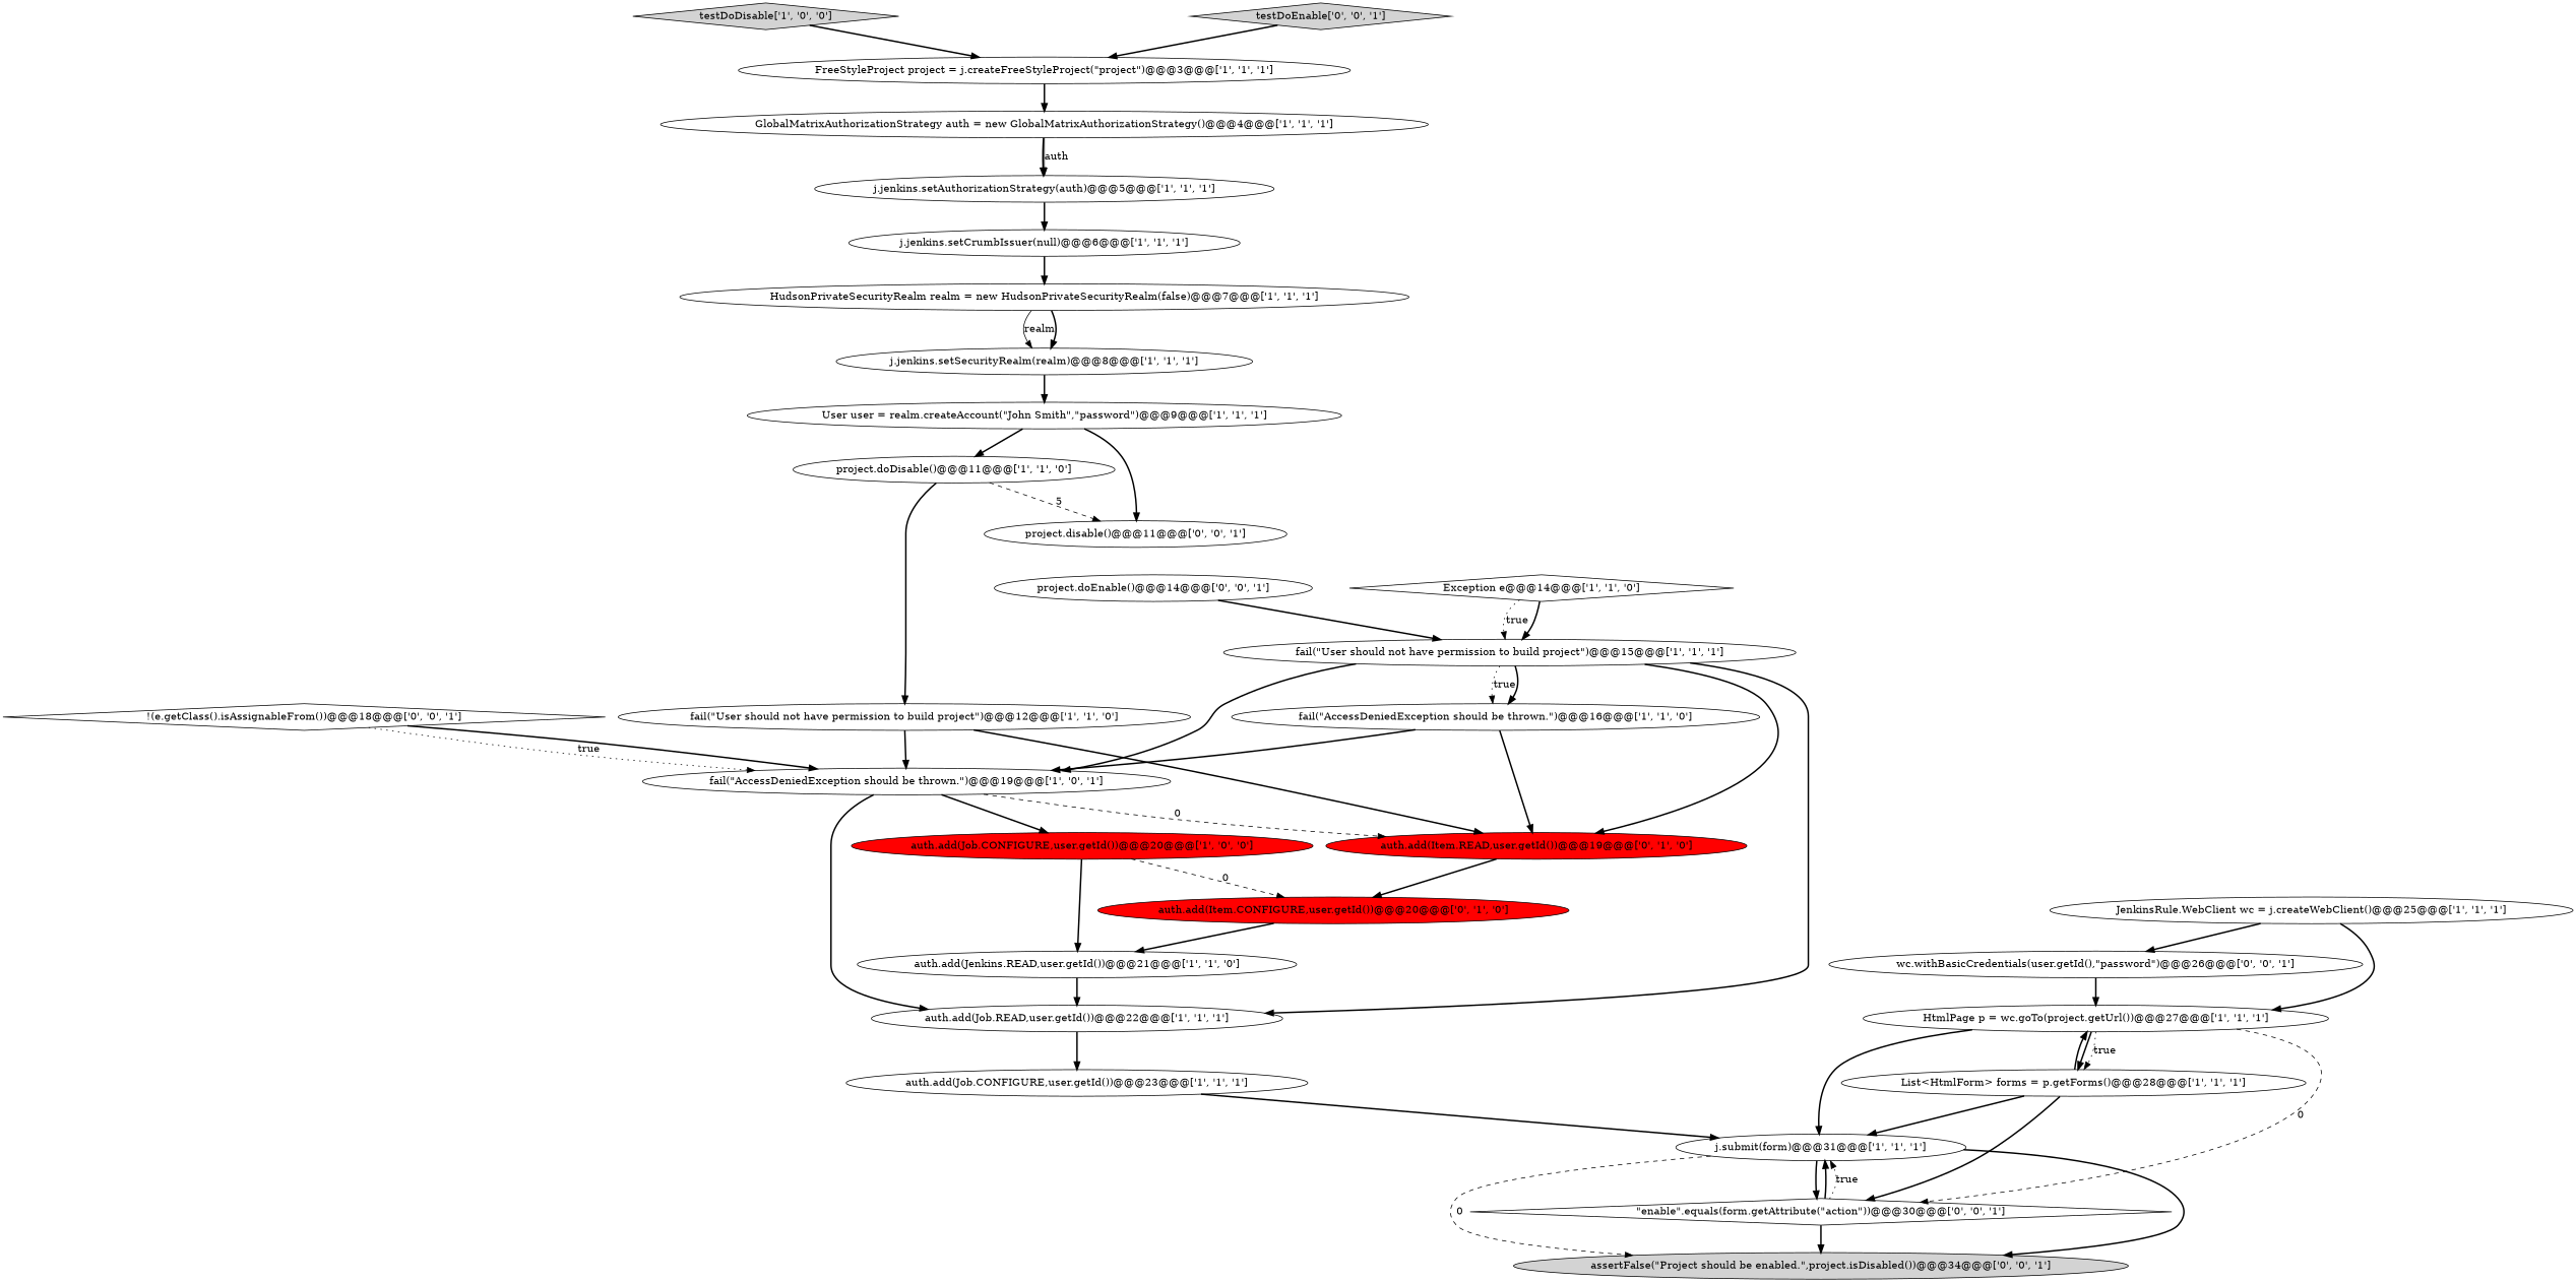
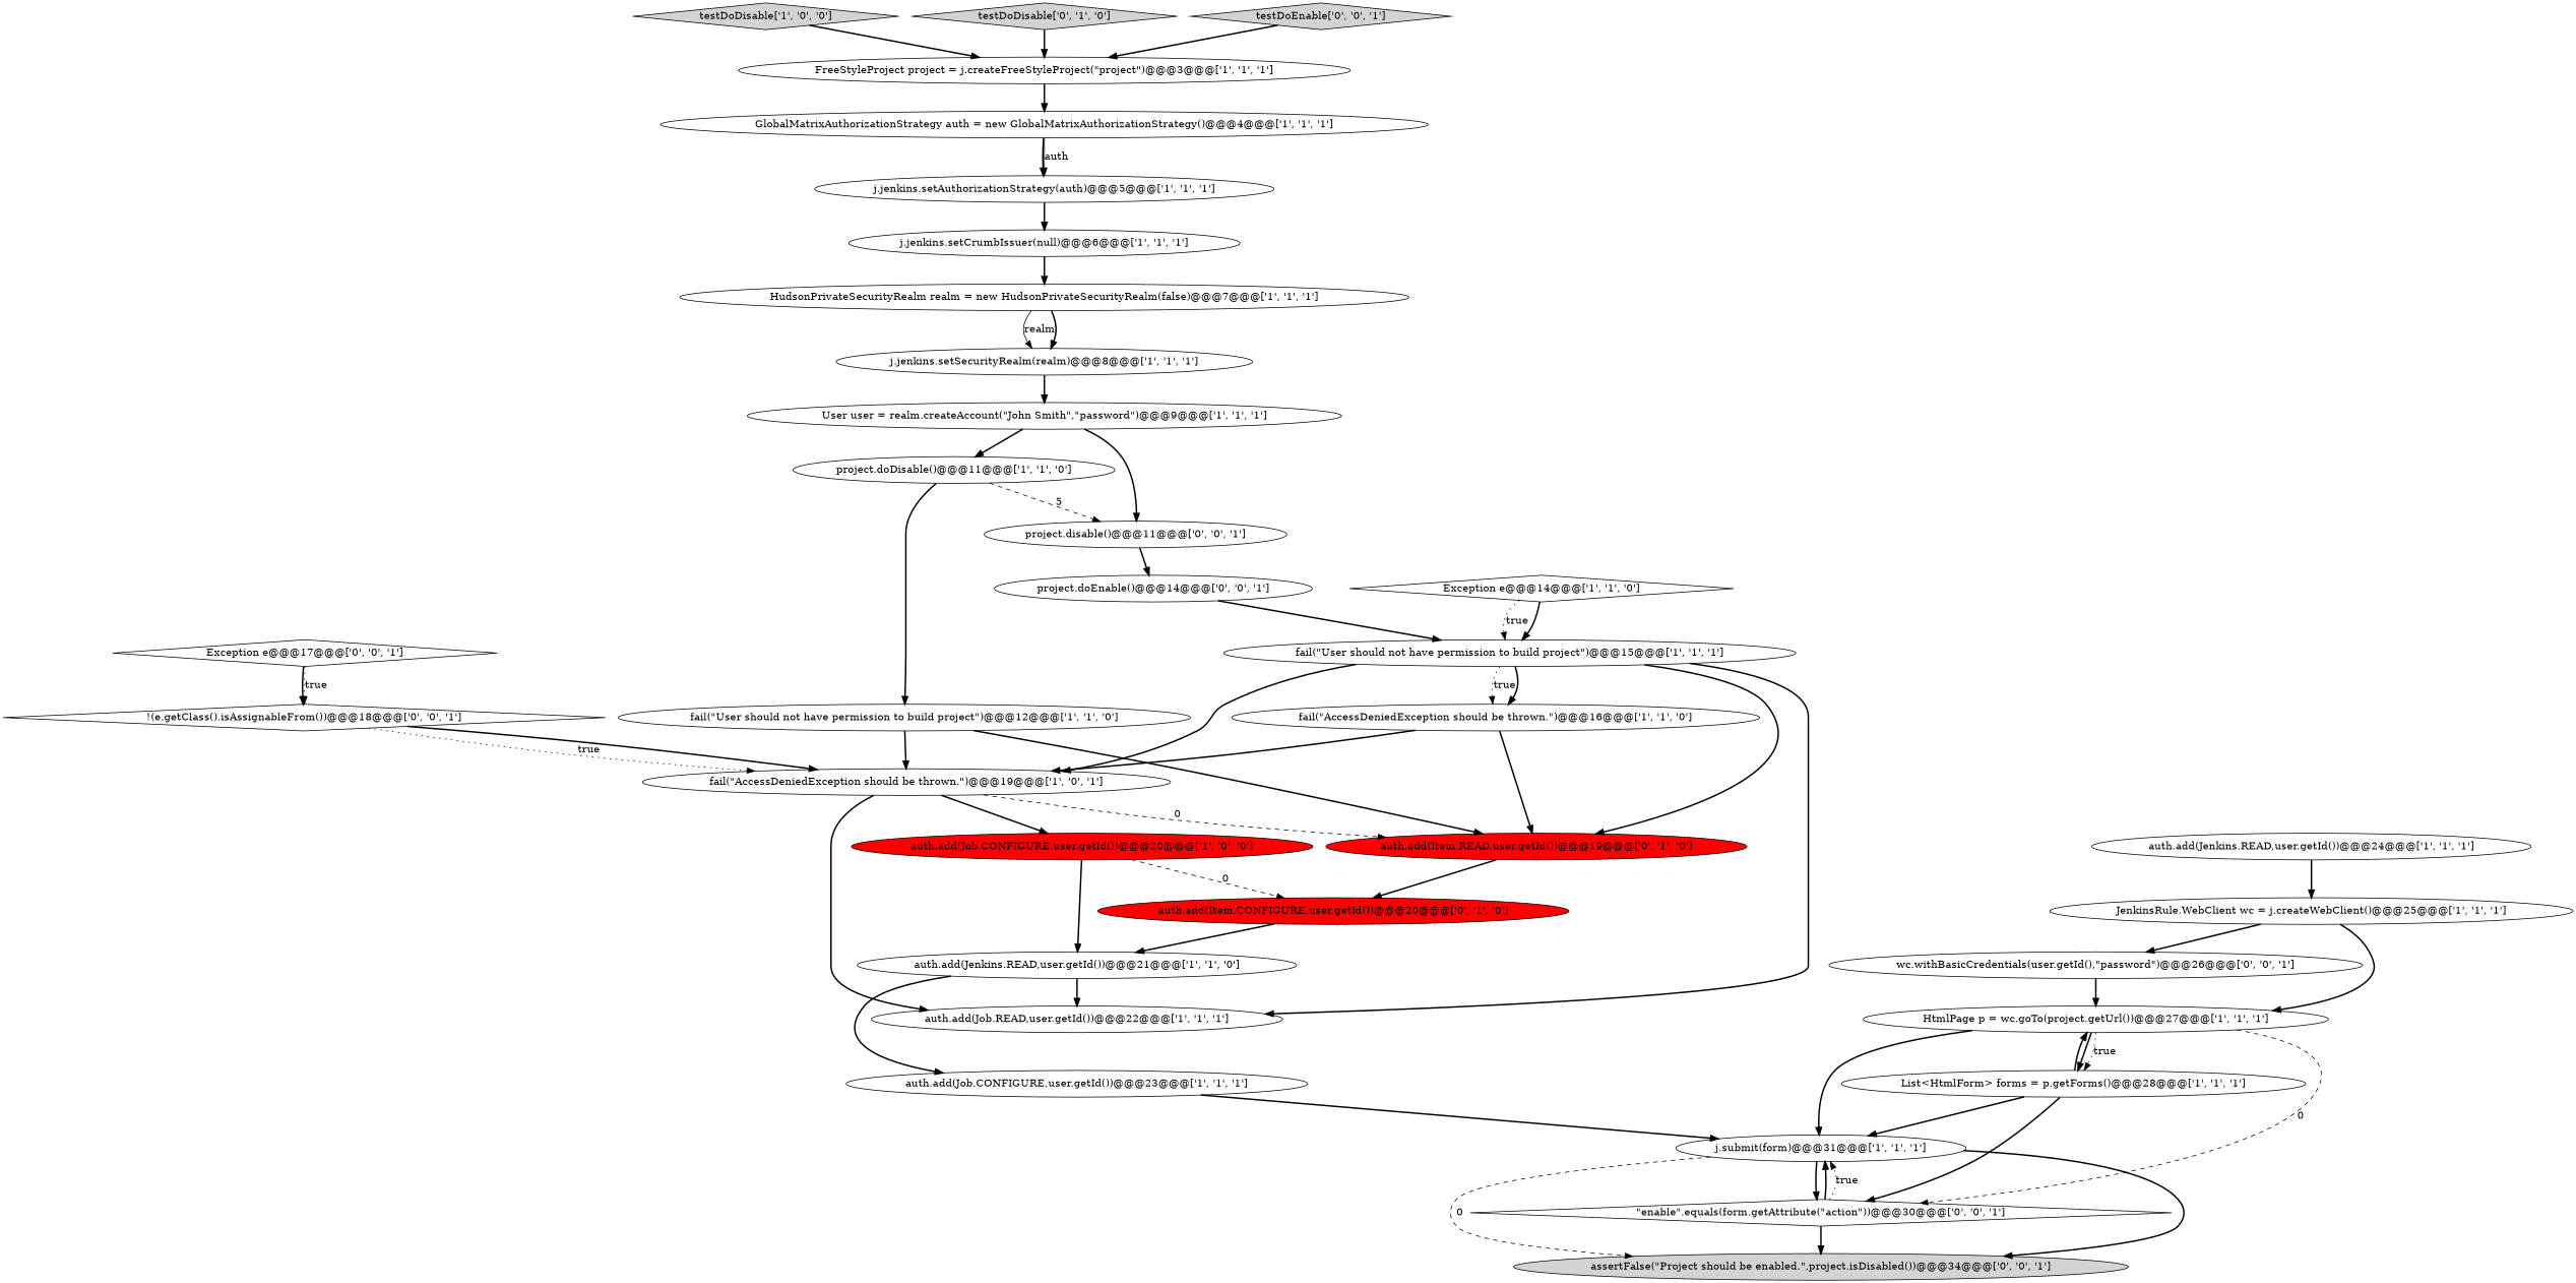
  digraph {
    node [fillcolor=white shape=ellipse style=filled]
    edge [style=bold]
    n1 [fillcolor=red label="auth.add(Item.READ,user.getId())@@@19@@@['0', '1', '0']"]
    n2 [fillcolor=red label="auth.add(Item.CONFIGURE,user.getId())@@@20@@@['0', '1', '0']"]
    n3 [label="auth.add(Jenkins.READ,user.getId())@@@21@@@['1', '1', '0']"]
    n4 [label="project.doDisable()@@@11@@@['1', '1', '0']"]
    n5 [label="fail(\"User should not have permission to build project\")@@@12@@@['1', '1', '0']"]
    n6 [label="project.disable()@@@11@@@['0', '0', '1']"]
    n7 [label="fail(\"AccessDeniedException should be thrown.\")@@@19@@@['1', '0', '1']"]
    n8 [label="project.doEnable()@@@14@@@['0', '0', '1']"]
    n9 [label="j.jenkins.setSecurityRealm(realm)@@@8@@@['1', '1', '1']"]
    n10 [label="User user = realm.createAccount(\"John Smith\",\"password\")@@@9@@@['1', '1', '1']"]
    n11 [label="JenkinsRule.WebClient wc = j.createWebClient()@@@25@@@['1', '1', '1']"]
    n12 [label="wc.withBasicCredentials(user.getId(),\"password\")@@@26@@@['0', '0', '1']"]
    n13 [label="HtmlPage p = wc.goTo(project.getUrl())@@@27@@@['1', '1', '1']"]
    n14 [label="List<HtmlForm> forms = p.getForms()@@@28@@@['1', '1', '1']"]
    n15 [label="j.submit(form)@@@31@@@['1', '1', '1']"]
    n16 [label="\"enable\".equals(form.getAttribute(\"action\"))@@@30@@@['0', '0', '1']" shape=diamond]
    n17 [label="auth.add(Job.READ,user.getId())@@@22@@@['1', '1', '1']"]
    n18 [fillcolor=red label="auth.add(Job.CONFIGURE,user.getId())@@@20@@@['1', '0', '0']"]
    n19 [label="auth.add(Job.CONFIGURE,user.getId())@@@23@@@['1', '1', '1']"]
    n20 [fillcolor=lightgray label="assertFalse(\"Project should be enabled.\",project.isDisabled())@@@34@@@['0', '0', '1']"]
+   n21 [label="auth.add(Jenkins.READ,user.getId())@@@24@@@['1', '1', '1']"]
    n22 [label="!(e.getClass().isAssignableFrom())@@@18@@@['0', '0', '1']" shape=diamond]
    n23 [fillcolor=lightgray label="testDoDisable['1', '0', '0']" shape=diamond]
    n24 [label="FreeStyleProject project = j.createFreeStyleProject(\"project\")@@@3@@@['1', '1', '1']"]
    n25 [label="GlobalMatrixAuthorizationStrategy auth = new GlobalMatrixAuthorizationStrategy()@@@4@@@['1', '1', '1']"]
+   n26 [label="Exception e@@@17@@@['0', '0', '1']" shape=diamond]
    n27 [label="j.jenkins.setAuthorizationStrategy(auth)@@@5@@@['1', '1', '1']"]
    n28 [label="j.jenkins.setCrumbIssuer(null)@@@6@@@['1', '1', '1']"]
    n29 [label="HudsonPrivateSecurityRealm realm = new HudsonPrivateSecurityRealm(false)@@@7@@@['1', '1', '1']"]
+   n30 [fillcolor=lightgray label="testDoDisable['0', '1', '0']" shape=diamond]
    n31 [fillcolor=lightgray label="testDoEnable['0', '0', '1']" shape=diamond]
    n32 [label="fail(\"User should not have permission to build project\")@@@15@@@['1', '1', '1']"]
    n33 [label="fail(\"AccessDeniedException should be thrown.\")@@@16@@@['1', '1', '0']"]
    n34 [label="Exception e@@@14@@@['1', '1', '0']" shape=diamond]
    n1 -> n2
    n2 -> n3
    n3 -> n17
    n4 -> n5
    n4 -> n6 [label=5 style=dashed]
    n5 -> n1
    n5 -> n7
+   n6 -> n8
    n7 -> n1 [label=0 style=dashed]
    n7 -> n17
    n7 -> n18
    n8 -> n32
    n9 -> n10
    n10 -> n4
    n10 -> n6
    n11 -> n12
    n11 -> n13
    n12 -> n13
    n13 -> n14
    n13 -> n14 [label=true style=dotted]
    n13 -> n15
    n13 -> n16 [label=0 style=dashed]
    n14 -> n13
    n14 -> n15
    n14 -> n16
    n15 -> n16
    n15 -> n20 [label=0 style=dashed]
    n15 -> n20
    n16 -> n15
    n16 -> n15 [label=true style=dotted]
    n16 -> n20
-   n17 -> n19
+   n3 -> n19
    n18 -> n2 [label=0 style=dashed]
    n18 -> n3
    n19 -> n15
+   n21 -> n11
    n22 -> n7
    n22 -> n7 [label=true style=dotted]
    n23 -> n24
    n24 -> n25
    n25 -> n27
    n25 -> n27 [label=auth style=solid]
+   n26 -> n22
+   n26 -> n22 [label=true style=dotted]
    n27 -> n28
    n28 -> n29
    n29 -> n9 [label=realm style=solid]
    n29 -> n9
+   n30 -> n24
    n31 -> n24
    n32 -> n1
    n32 -> n7
    n32 -> n17
    n32 -> n33 [label=true style=dotted]
    n32 -> n33
    n33 -> n1
    n33 -> n7
    n34 -> n32
    n34 -> n32 [label=true style=dotted]
  }
